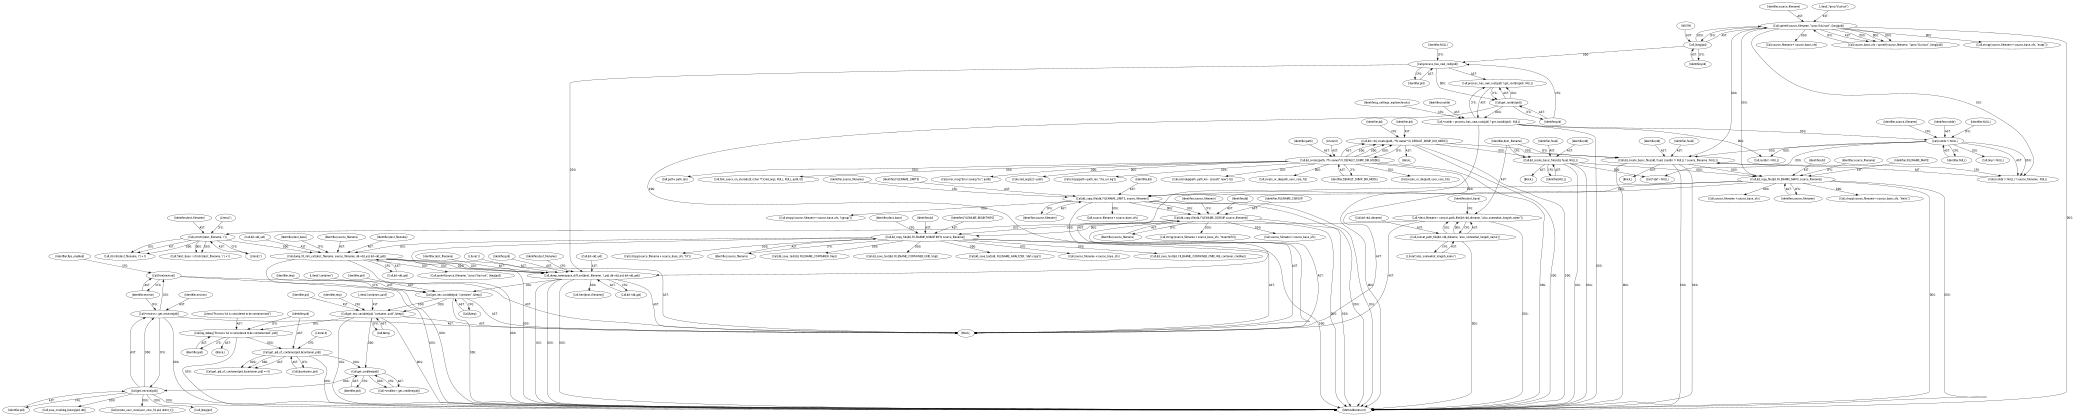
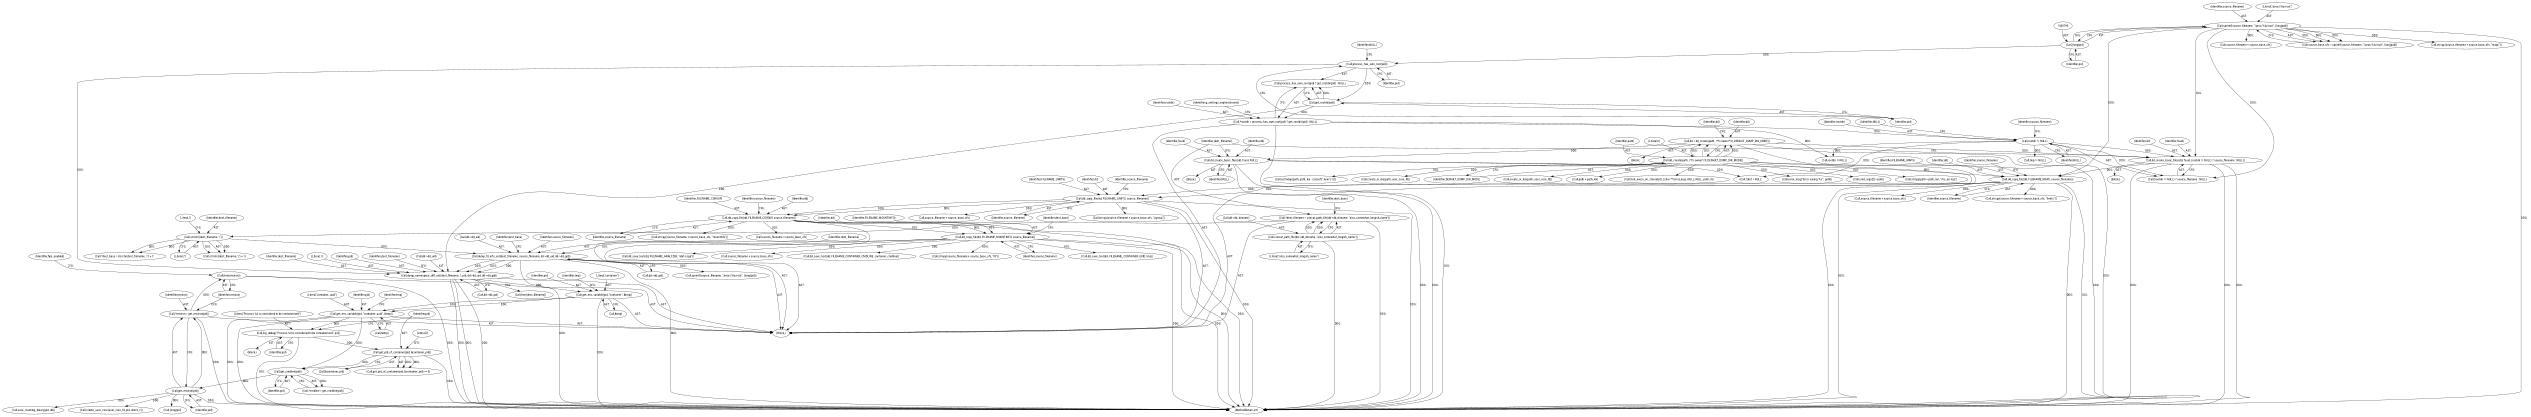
  digraph {
    fontname="Roboto Condensed"
    node [fontname="Roboto Condensed"]
    edge [fontname="Roboto Condensed"]
    n1 [label="(Call,free(environ))"]
    n2 [label="(Identifier,environ)"]
    n3 [label="(MethodReturn,int)"]
    n4 [label="(Block,)"]
    n5 [label="(Call,*environ = get_environ(pid))"]
    n6 [label="(Call,get_environ(pid))"]
    n7 [label="(Call,save_crashing_binary(pid, dd))"]
    n8 [label="(Call,create_user_core(user_core_fd, pid, ulimit_c))"]
    n9 [label="(Call,(long)pid)"]
    n10 [label="(Identifier,pid)"]
    n11 [label="(Call,get_cmdline(pid))"]
    n12 [label="(Identifier,pid)"]
    n13 [label="(Call,*cmdline = get_cmdline(pid))"]
    n14 [label="(Call,get_pid_of_container(pid, &container_pid))"]
    n15 [label="(Call,get_pid_of_container(pid, &container_pid) == 0)"]
    n16 [label="(Call,&container_pid)"]
    n17 [label="(Call,log_debug(\"Process %d is considered to be containerized\", pid))"]
    n18 [label="(Block,)"]
    n19 [label="(Identifier,pid)"]
    n20 [label="(Call,get_env_variable(pid, \"container_uuid\", &tmp))"]
    n21 [label="(Call,&tmp)"]
    n22 [label="(Call,get_env_variable(pid, \"container\", &tmp))"]
    n23 [label="(Call,&tmp)"]
    n24 [label="(Call,dump_namespace_diff_ext(dest_filename, 1, pid, dd->dd_uid, dd->dd_gid))"]
    n25 [label="(Call,dd->dd_gid)"]
    n26 [label="(Call,free(dest_filename))"]
    n27 [label="(Call,dump_fd_info_ext(dest_filename, source_filename, dd->dd_uid, dd->dd_gid))"]
    n28 [label="(Call,dd->dd_gid)"]
    n29 [label="(Call,sprintf(source_filename, \"/proc/%lu/root\", (long)pid))"]
    n30 [label="(Call,strrchr(dest_filename, '/'))"]
    n31 [label="(Literal,'/')"]
    n32 [label="(Call,strrchr(dest_filename, '/') + 1)"]
    n33 [label="(Call,*dest_base = strrchr(dest_filename, '/') + 1)"]
    n34 [label="(Call,*dest_filename = concat_path_file(dd->dd_dirname, \"also_somewhat_longish_name\"))"]
    n35 [label="(Call,concat_path_file(dd->dd_dirname, \"also_somewhat_longish_name\"))"]
    n36 [label="(Literal,\"also_somewhat_longish_name\")"]
    n37 [label="(Call,dd_copy_file(dd, FILENAME_MOUNTINFO, source_filename))"]
    n38 [label="(Call,dd_save_text(dd, FILENAME_ANALYZER, \"abrt-ccpp\"))"]
    n39 [label="(Call,source_filename + source_base_ofs)"]
    n40 [label="(Call,dd_save_text(dd, FILENAME_CONTAINER_CMDLINE, container_cmdline))"]
    n41 [label="(Call,strcpy(source_filename + source_base_ofs, \"fd\"))"]
    n42 [label="(Identifier,source_filename)"]
-   n43 [label="(Call,dd_save_text(dd, FILENAME_CONTAINER, tmp))"]
    n44 [label="(Call,dd_save_text(dd, FILENAME_CONTAINER_UUID, tmp))"]
    n45 [label="(Call,dd_copy_file(dd, FILENAME_CGROUP, source_filename))"]
    n46 [label="(Call,source_filename + source_base_ofs)"]
    n47 [label="(Identifier,source_filename)"]
    n48 [label="(Call,strcpy(source_filename + source_base_ofs, \"mountinfo\"))"]
    n49 [label="(Call,dd_copy_file(dd, FILENAME_LIMITS, source_filename))"]
    n50 [label="(Call,source_filename + source_base_ofs)"]
    n51 [label="(Identifier,source_filename)"]
    n52 [label="(Call,strcpy(source_filename + source_base_ofs, \"cgroup\"))"]
    n53 [label="(Call,dd_copy_file(dd, FILENAME_MAPS, source_filename))"]
    n54 [label="(Identifier,source_filename)"]
    n55 [label="(Call,strcpy(source_filename + source_base_ofs, \"limits\"))"]
    n56 [label="(Call,source_filename + source_base_ofs)"]
    n57 [label="(Call,dd_create_basic_files(dd, fsuid, NULL))"]
    n58 [label="(Block,)"]
    n59 [label="(Identifier,NULL)"]
    n60 [label="(Call,*abrt = NULL)"]
    n61 [label="(Call,tmp != NULL)"]
    n62 [label="(Call,dd = dd_create(path, /*fs owner*/0, DEFAULT_DUMP_DIR_MODE))"]
    n63 [label="(Call,dd_create(path, /*fs owner*/0, DEFAULT_DUMP_DIR_MODE))"]
    n64 [label="(Call,dd_create_basic_files(dd, fsuid, (rootdir != NULL) ? source_filename : NULL))"]
    n65 [label="(Block,)"]
    n66 [label="(Call,xstrndup(path, path_len - (sizeof(\".new\")-1)))"]
    n67 [label="(Call,create_or_die(path, user_core_fd))"]
    n68 [label="(Identifier,DEFAULT_DUMP_DIR_MODE)"]
    n69 [label="(Call,create_or_die(path, user_core_fd))"]
    n70 [label="(Call,path + path_len)"]
    n71 [label="(Call,fork_execv_on_steroids(0, (char **)cmd_args, NULL, NULL, path, 0))"]
    n72 [label="(Call,error_msg(\"Error saving '%s'\", path))"]
    n73 [label="(Call,cmd_args[2] = path)"]
    n74 [label="(Call,strcpy(path + path_len, \"/hs_err.log\"))"]
    n75 [label="(Block,)"]
    n76 [label="(Call,(rootdir != NULL) ? source_filename : NULL)"]
    n77 [label="(Call,sprintf(source_filename, \"/proc/%lu/root\", (long)pid))"]
    n78 [label="(Call,(long)pid)"]
    n79 [label="(Call,source_filename + source_base_ofs)"]
    n80 [label="(Call,source_base_ofs = sprintf(source_filename, \"/proc/%lu/root\", (long)pid))"]
    n81 [label="(Call,strcpy(source_filename + source_base_ofs, \"maps\"))"]
    n82 [label="(Call,process_has_own_root(pid))"]
    n83 [label="(Identifier,pid)"]
    n84 [label="(Call,process_has_own_root(pid) ? get_rootdir(pid) : NULL)"]
    n85 [label="(Call,get_rootdir(pid))"]
    n86 [label="(Identifier,pid)"]
    n87 [label="(Call,rootdir != NULL)"]
    n88 [label="(Identifier,NULL)"]
    n89 [label="(Call,rootdir != NULL)"]
    n90 [label="(Call,*rootdir = process_has_own_root(pid) ? get_rootdir(pid) : NULL)"]
    n91 [label="(Identifier,pid)"]
    n92 [label="(Literal,\"container\")"]
    n93 [label="(Identifier,fips_enabled)"]
    n94 [label="(Literal,1)"]
    n95 [label="(Identifier,environ)"]
    n96 [label="(Identifier,dest_filename)"]
    n97 [label="(Identifier,FILENAME_MOUNTINFO)"]
    n98 [label="(Identifier,path)"]
    n99 [label="(Identifier,pid)"]
    n100 [label="(Identifier,pid)"]
    n101 [label="(Literal,0)"]
    n102 [label="(Identifier,dest_filename)"]
    n103 [label="(Identifier,dd)"]
    n104 [label="(Identifier,source_filename)"]
    n105 [label="(Identifier,dest_base)"]
    n106 [label="(Identifier,FILENAME_LIMITS)"]
    n107 [label="(Identifier,pid)"]
    n108 [label="(Literal,\"/proc/%lu/root\")"]
    n109 [label="(Identifier,FILENAME_CGROUP)"]
    n110 [label="(Identifier,rootdir)"]
    n111 [label="(Call,dd->dd_dirname)"]
    n112 [label="(Identifier,source_filename)"]
    n113 [label="(Identifier,source_filename)"]
    n114 [label="(Call,dd->dd_uid)"]
    n115 [label="(Identifier,dd)"]
    n116 [label="(Literal,\"Process %d is considered to be containerized\")"]
    n117 [label="(Identifier,tmp)"]
    n118 [label="(Identifier,source_filename)"]
    n119 [label="(Identifier,NULL)"]
    n120 [label="(Identifier,pid)"]
    n121 [label="(Identifier,dest_base)"]
    n122 [label="(Identifier,source_filename)"]
    n123 [label="(Identifier,dd)"]
    n124 [label="(Identifier,NULL)"]
    n125 [label="(Identifier,tmp)"]
    n126 [label="(Identifier,dd)"]
    n127 [label="(Identifier,dest_base)"]
    n128 [label="(Identifier,FILENAME_MAPS)"]
    n129 [label="(Identifier,dest_filename)"]
    n130 [label="(Identifier,fsuid)"]
    n131 [label="(Identifier,source_filename)"]
    n132 [label="(Call,dd->dd_uid)"]
    n133 [label="(Identifier,dd)"]
    n134 [label="(Identifier,dd)"]
    n135 [label="(Identifier,dd)"]
    n136 [label="(Literal,1)"]
    n137 [label="(Identifier,dd)"]
    n138 [label="(Identifier,fsuid)"]
    n139 [label="(Identifier,rootdir)"]
    n140 [label="(Identifier,g_settings_explorechroots)"]
    n141 [label="(Literal,0)"]
    n142 [label="(Literal,\"container_uuid\")"]
    n143 [label="(Identifier,dest_filename)"]
    n144 [label="(Identifier,dest_filename)"]
    1000790
    n1 -> n2 [label="CFG: "]
    n1 -> n3 [label="DDG: "]
    n1 -> n4 [label="AST: "]
    n2 -> n1 [label="AST: "]
    n2 -> n5 [label="CFG: "]
    n5 -> n1 [label="DDG: "]
    n5 -> n3 [label="DDG: "]
    n5 -> n4 [label="AST: "]
    n5 -> n6 [label="CFG: "]
    n6 -> n3 [label="DDG: "]
    n6 -> n5 [label="AST: "]
    n6 -> n5 [label="DDG: "]
    n6 -> n7 [label="DDG: "]
    n6 -> n8 [label="DDG: "]
    n6 -> n9 [label="DDG: "]
    n6 -> n10 [label="CFG: "]
    n10 -> n6 [label="AST: "]
    n11 -> n6 [label="DDG: "]
    n11 -> n12 [label="CFG: "]
    n11 -> n13 [label="AST: "]
    n11 -> n13 [label="DDG: "]
    n12 -> n11 [label="AST: "]
    n13 -> n11 [label="CFG: "]
    n14 -> n3 [label="DDG: "]
    n14 -> n11 [label="DDG: "]
    n14 -> n15 [label="AST: "]
    n14 -> n15 [label="DDG: "]
    n14 -> n15 [label="DDG: "]
    n14 -> n16 [label="CFG: "]
    n16 -> n14 [label="AST: "]
    n17 -> n3 [label="DDG: "]
    n17 -> n14 [label="DDG: "]
    n17 -> n18 [label="AST: "]
    n17 -> n19 [label="CFG: "]
    n19 -> n17 [label="AST: "]
    n20 -> n3 [label="DDG: "]
    n20 -> n3 [label="DDG: "]
    n20 -> n4 [label="AST: "]
    n20 -> n11 [label="DDG: "]
    n20 -> n17 [label="DDG: "]
    n20 -> n21 [label="CFG: "]
    n21 -> n20 [label="AST: "]
    n22 -> n3 [label="DDG: "]
    n22 -> n4 [label="AST: "]
    n22 -> n20 [label="DDG: "]
    n22 -> n20 [label="DDG: "]
    n22 -> n23 [label="CFG: "]
    n23 -> n22 [label="AST: "]
    n24 -> n3 [label="DDG: "]
    n24 -> n3 [label="DDG: "]
    n24 -> n3 [label="DDG: "]
    n24 -> n4 [label="AST: "]
    n24 -> n22 [label="DDG: "]
    n24 -> n25 [label="CFG: "]
    n24 -> n26 [label="DDG: "]
    n25 -> n24 [label="AST: "]
    n27 -> n3 [label="DDG: "]
    n27 -> n3 [label="DDG: "]
    n27 -> n4 [label="AST: "]
    n27 -> n24 [label="DDG: "]
    n27 -> n24 [label="DDG: "]
    n27 -> n24 [label="DDG: "]
    n27 -> n28 [label="CFG: "]
    n27 -> n29 [label="DDG: "]
    n28 -> n27 [label="AST: "]
    n30 -> n27 [label="DDG: "]
    n30 -> n31 [label="CFG: "]
    n30 -> n32 [label="AST: "]
    n30 -> n32 [label="DDG: "]
    n30 -> n32 [label="DDG: "]
    n30 -> n33 [label="DDG: "]
    n30 -> n33 [label="DDG: "]
    n31 -> n30 [label="AST: "]
    n34 -> n3 [label="DDG: "]
    n34 -> n4 [label="AST: "]
    n34 -> n30 [label="DDG: "]
    n34 -> n35 [label="CFG: "]
    n35 -> n3 [label="DDG: "]
    n35 -> n34 [label="AST: "]
    n35 -> n34 [label="DDG: "]
    n35 -> n34 [label="DDG: "]
    n35 -> n36 [label="CFG: "]
    n36 -> n35 [label="AST: "]
    n37 -> n3 [label="DDG: "]
    n37 -> n3 [label="DDG: "]
    n37 -> n4 [label="AST: "]
    n37 -> n27 [label="DDG: "]
    n37 -> n38 [label="DDG: "]
    n37 -> n39 [label="DDG: "]
    n37 -> n40 [label="DDG: "]
    n37 -> n41 [label="DDG: "]
    n37 -> n42 [label="CFG: "]
-   n37 -> n43 [label="DDG: "]
    n37 -> n44 [label="DDG: "]
    n42 -> n37 [label="AST: "]
    n45 -> n3 [label="DDG: "]
    n45 -> n3 [label="DDG: "]
    n45 -> n4 [label="AST: "]
    n45 -> n37 [label="DDG: "]
    n45 -> n37 [label="DDG: "]
    n45 -> n46 [label="DDG: "]
    n45 -> n47 [label="CFG: "]
    n45 -> n48 [label="DDG: "]
    n47 -> n45 [label="AST: "]
    n49 -> n3 [label="DDG: "]
    n49 -> n3 [label="DDG: "]
    n49 -> n4 [label="AST: "]
    n49 -> n45 [label="DDG: "]
    n49 -> n45 [label="DDG: "]
    n49 -> n50 [label="DDG: "]
    n49 -> n51 [label="CFG: "]
    n49 -> n52 [label="DDG: "]
    n51 -> n49 [label="AST: "]
    n53 -> n3 [label="DDG: "]
    n53 -> n3 [label="DDG: "]
    n53 -> n4 [label="AST: "]
    n53 -> n49 [label="DDG: "]
    n53 -> n49 [label="DDG: "]
    n53 -> n54 [label="CFG: "]
    n53 -> n55 [label="DDG: "]
    n53 -> n56 [label="DDG: "]
    n54 -> n53 [label="AST: "]
    n57 -> n3 [label="DDG: "]
    n57 -> n3 [label="DDG: "]
    n57 -> n53 [label="DDG: "]
    n57 -> n58 [label="AST: "]
    n57 -> n59 [label="CFG: "]
    n57 -> n60 [label="DDG: "]
    n59 -> n57 [label="AST: "]
    n62 -> n3 [label="DDG: "]
    n62 -> n3 [label="DDG: "]
    n62 -> n57 [label="DDG: "]
    n62 -> n63 [label="CFG: "]
    n62 -> n64 [label="DDG: "]
    n62 -> n65 [label="AST: "]
    n63 -> n3 [label="DDG: "]
    n63 -> n3 [label="DDG: "]
    n63 -> n62 [label="AST: "]
    n63 -> n62 [label="DDG: "]
    n63 -> n62 [label="DDG: "]
    n63 -> n62 [label="DDG: "]
    n63 -> n66 [label="DDG: "]
    n63 -> n67 [label="DDG: "]
    n63 -> n68 [label="CFG: "]
    n63 -> n69 [label="DDG: "]
    n63 -> n70 [label="DDG: "]
    n63 -> n71 [label="DDG: "]
    n63 -> n72 [label="DDG: "]
    n63 -> n73 [label="DDG: "]
    n63 -> n74 [label="DDG: "]
    n64 -> n3 [label="DDG: "]
    n64 -> n3 [label="DDG: "]
    n64 -> n3 [label="DDG: "]
    n64 -> n53 [label="DDG: "]
    n64 -> n75 [label="AST: "]
    n64 -> n76 [label="CFG: "]
    n68 -> n63 [label="AST: "]
    n76 -> n64 [label="AST: "]
    n77 -> n3 [label="DDG: "]
    n77 -> n53 [label="DDG: "]
    n77 -> n64 [label="DDG: "]
    n77 -> n76 [label="DDG: "]
    n77 -> n78 [label="CFG: "]
    n77 -> n79 [label="DDG: "]
    n77 -> n80 [label="AST: "]
    n77 -> n80 [label="DDG: "]
    n77 -> n80 [label="DDG: "]
    n77 -> n80 [label="DDG: "]
    n77 -> n81 [label="DDG: "]
    n78 -> n77 [label="AST: "]
    n78 -> n77 [label="DDG: "]
    n78 -> n82 [label="DDG: "]
    n78 -> n83 [label="CFG: "]
    n80 -> n77 [label="CFG: "]
    n82 -> n24 [label="DDG: "]
    n82 -> n84 [label="AST: "]
    n82 -> n85 [label="DDG: "]
    n82 -> n86 [label="CFG: "]
    n83 -> n78 [label="AST: "]
    n84 -> n85 [label="CFG: "]
    n84 -> n90 [label="AST: "]
    n85 -> n24 [label="DDG: "]
    n85 -> n84 [label="AST: "]
    n85 -> n84 [label="DDG: "]
    n85 -> n90 [label="DDG: "]
    n85 -> n91 [label="CFG: "]
    n86 -> n82 [label="AST: "]
    n87 -> n60 [label="DDG: "]
    n87 -> n61 [label="DDG: "]
    n87 -> n64 [label="DDG: "]
    n87 -> n76 [label="AST: "]
    n87 -> n76 [label="DDG: "]
    n87 -> n88 [label="CFG: "]
    n87 -> n89 [label="DDG: "]
    n88 -> n87 [label="AST: "]
    n90 -> n3 [label="DDG: "]
    n90 -> n4 [label="AST: "]
    n90 -> n84 [label="CFG: "]
    n90 -> n87 [label="DDG: "]
    n90 -> n89 [label="DDG: "]
    n91 -> n82 [label="CFG: "]
    n91 -> n85 [label="AST: "]
    n92 -> n22 [label="AST: "]
    n93 -> n1 [label="CFG: "]
    n94 -> n24 [label="AST: "]
    n95 -> n5 [label="AST: "]
    n96 -> n30 [label="AST: "]
    n97 -> n37 [label="AST: "]
    n98 -> n63 [label="AST: "]
    n99 -> n24 [label="AST: "]
    n100 -> n20 [label="AST: "]
    n101 -> n63 [label="AST: "]
    n102 -> n24 [label="CFG: "]
    n103 -> n57 [label="AST: "]
    n104 -> n77 [label="AST: "]
    n105 -> n27 [label="CFG: "]
    n106 -> n49 [label="AST: "]
    n107 -> n22 [label="AST: "]
    n108 -> n77 [label="AST: "]
    n109 -> n45 [label="AST: "]
    n110 -> n87 [label="AST: "]
    n111 -> n35 [label="AST: "]
    n112 -> n45 [label="CFG: "]
    n113 -> n53 [label="CFG: "]
    n114 -> n24 [label="AST: "]
    n115 -> n62 [label="AST: "]
    n116 -> n17 [label="AST: "]
    n117 -> n22 [label="CFG: "]
    n118 -> n27 [label="AST: "]
    n119 -> n87 [label="CFG: "]
    n120 -> n14 [label="AST: "]
    n120 -> n17 [label="CFG: "]
    n121 -> n37 [label="CFG: "]
    n122 -> n87 [label="CFG: "]
    n123 -> n64 [label="AST: "]
    n124 -> n82 [label="CFG: "]
    n125 -> n20 [label="CFG: "]
    n126 -> n49 [label="AST: "]
    n127 -> n34 [label="CFG: "]
    n128 -> n53 [label="AST: "]
    n129 -> n27 [label="AST: "]
    n130 -> n57 [label="AST: "]
    n131 -> n49 [label="CFG: "]
    n132 -> n27 [label="AST: "]
    n133 -> n37 [label="AST: "]
    n134 -> n45 [label="AST: "]
    n135 -> n53 [label="AST: "]
    n136 -> n30 [label="CFG: "]
    n137 -> n62 [label="CFG: "]
    n138 -> n64 [label="AST: "]
    n139 -> n90 [label="AST: "]
    n140 -> n90 [label="CFG: "]
    n141 -> n14 [label="CFG: "]
    n142 -> n20 [label="AST: "]
    n143 -> n24 [label="AST: "]
    n144 -> n34 [label="AST: "]
    n144 -> n57 [label="CFG: "]
    n144 -> n64 [label="CFG: "]
    1000790 -> n78 [label="AST: "]
  }
